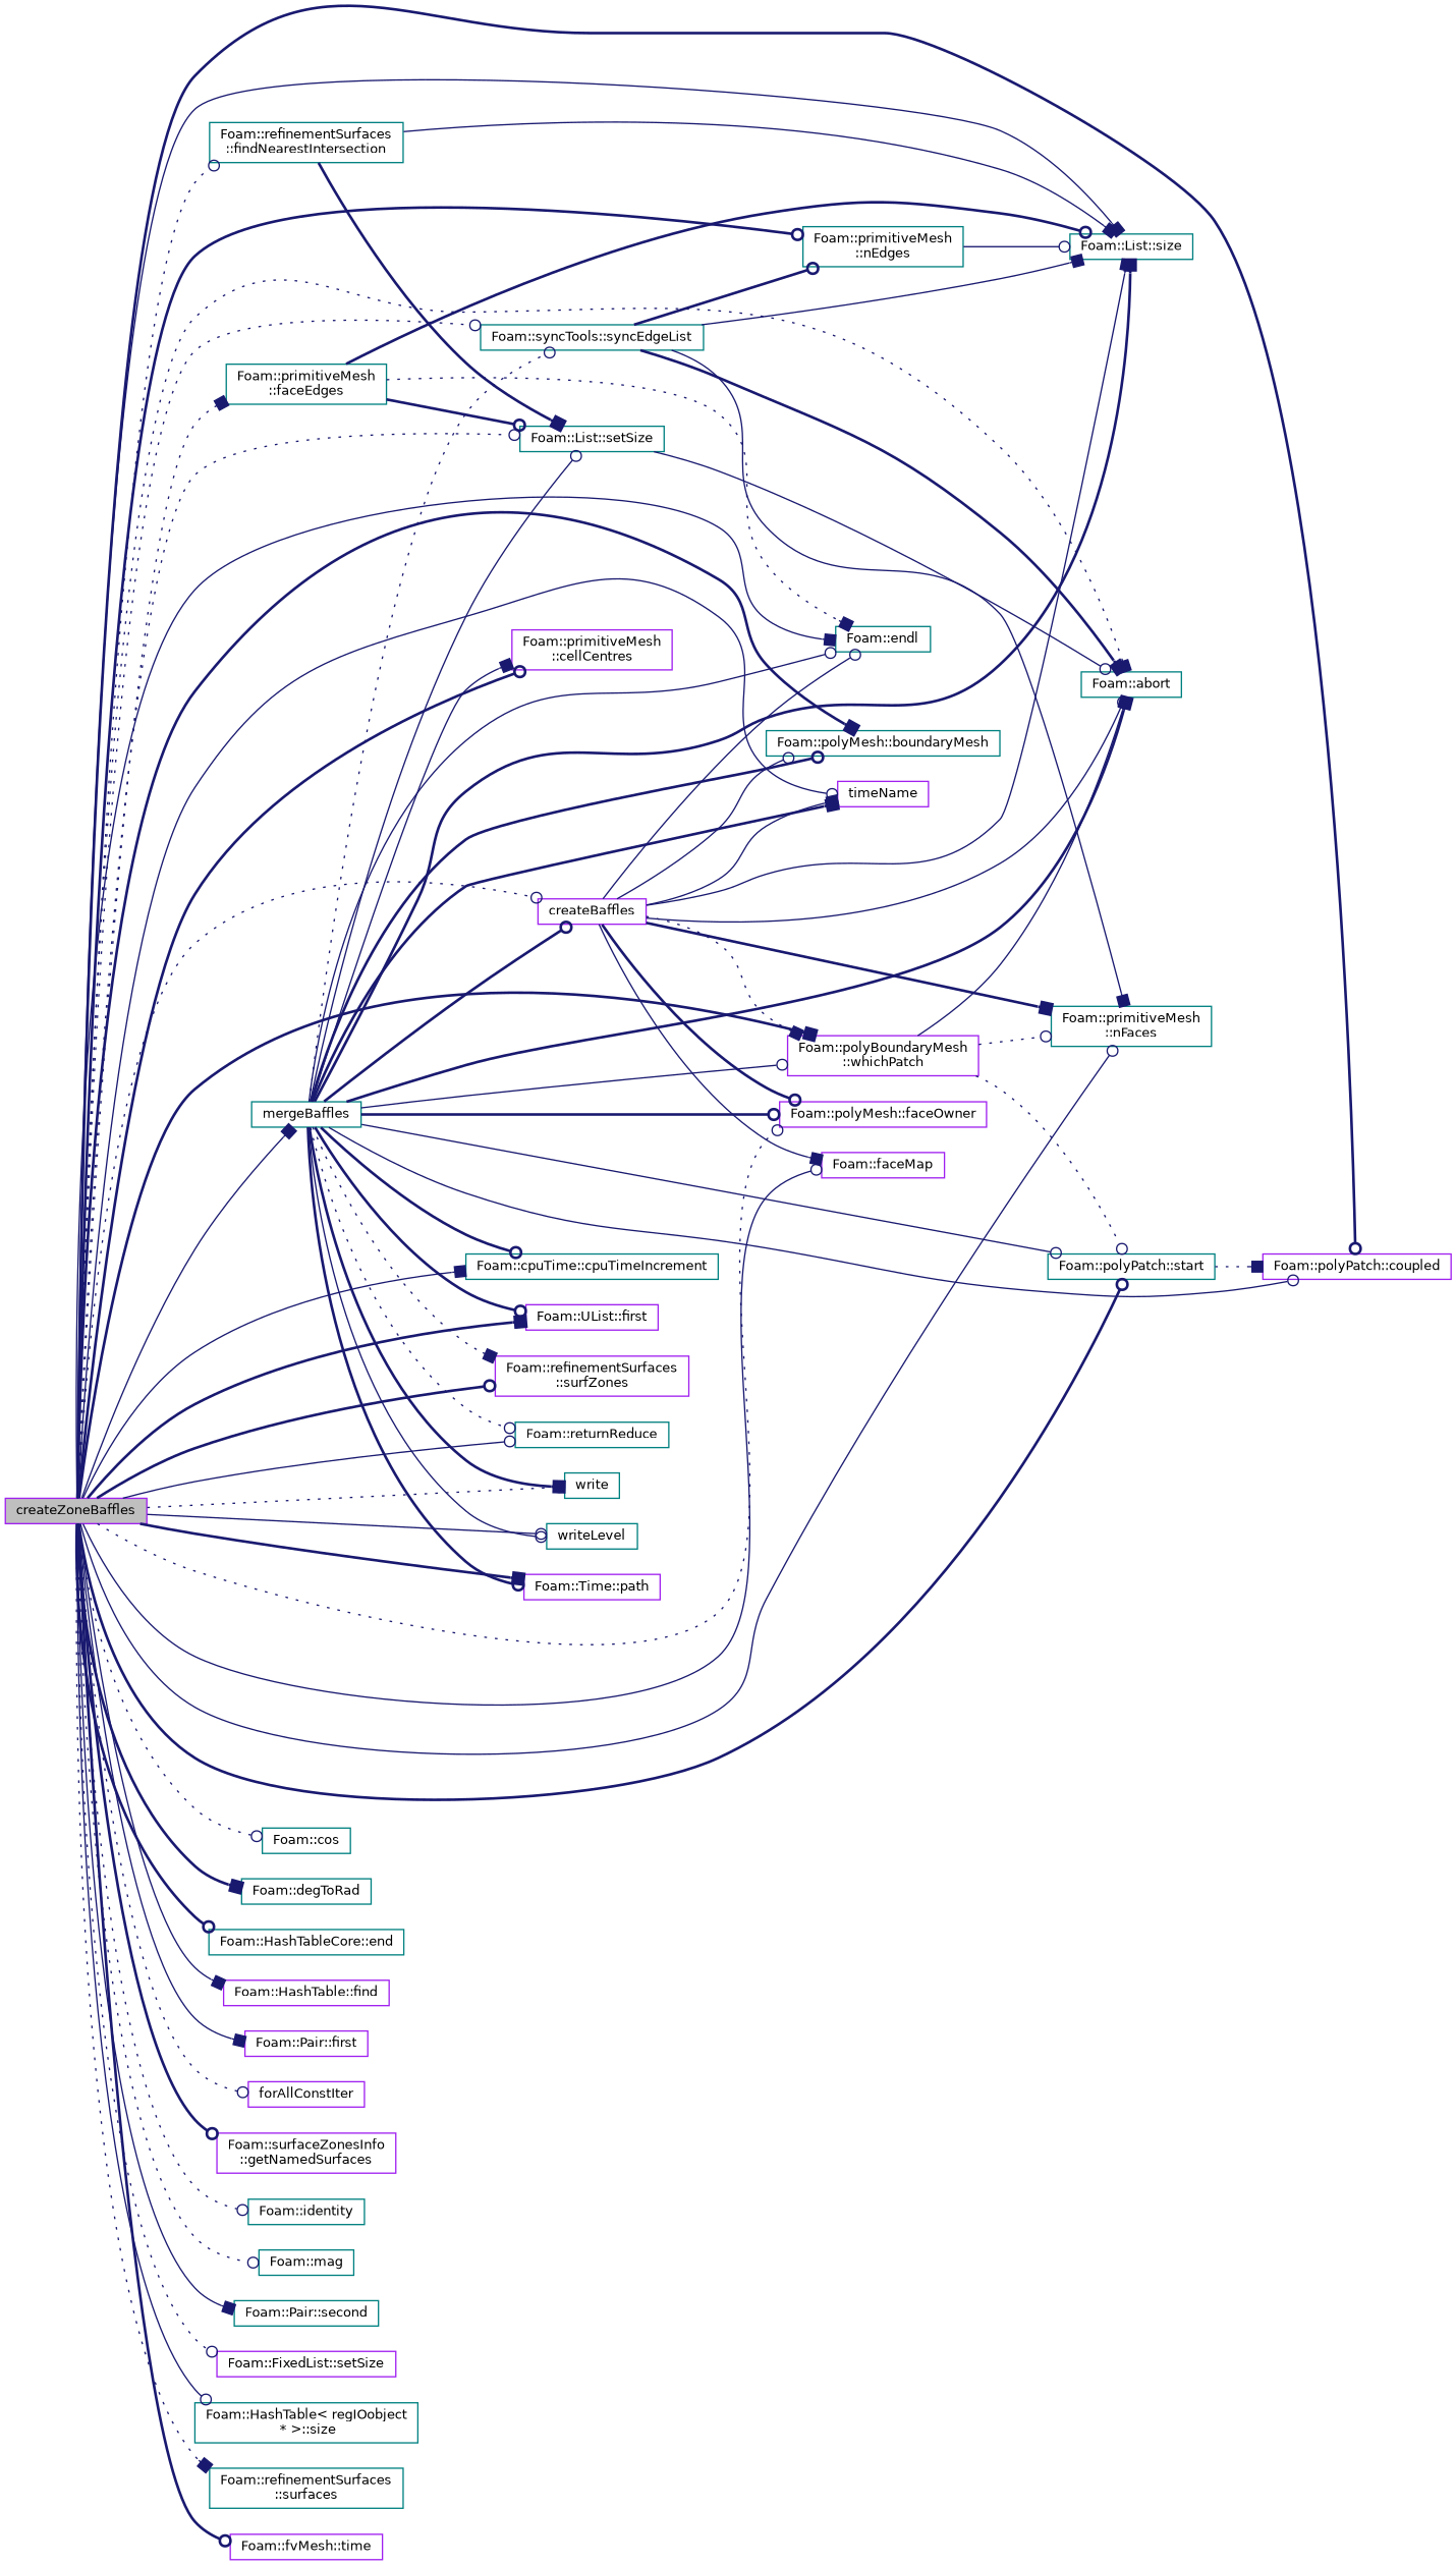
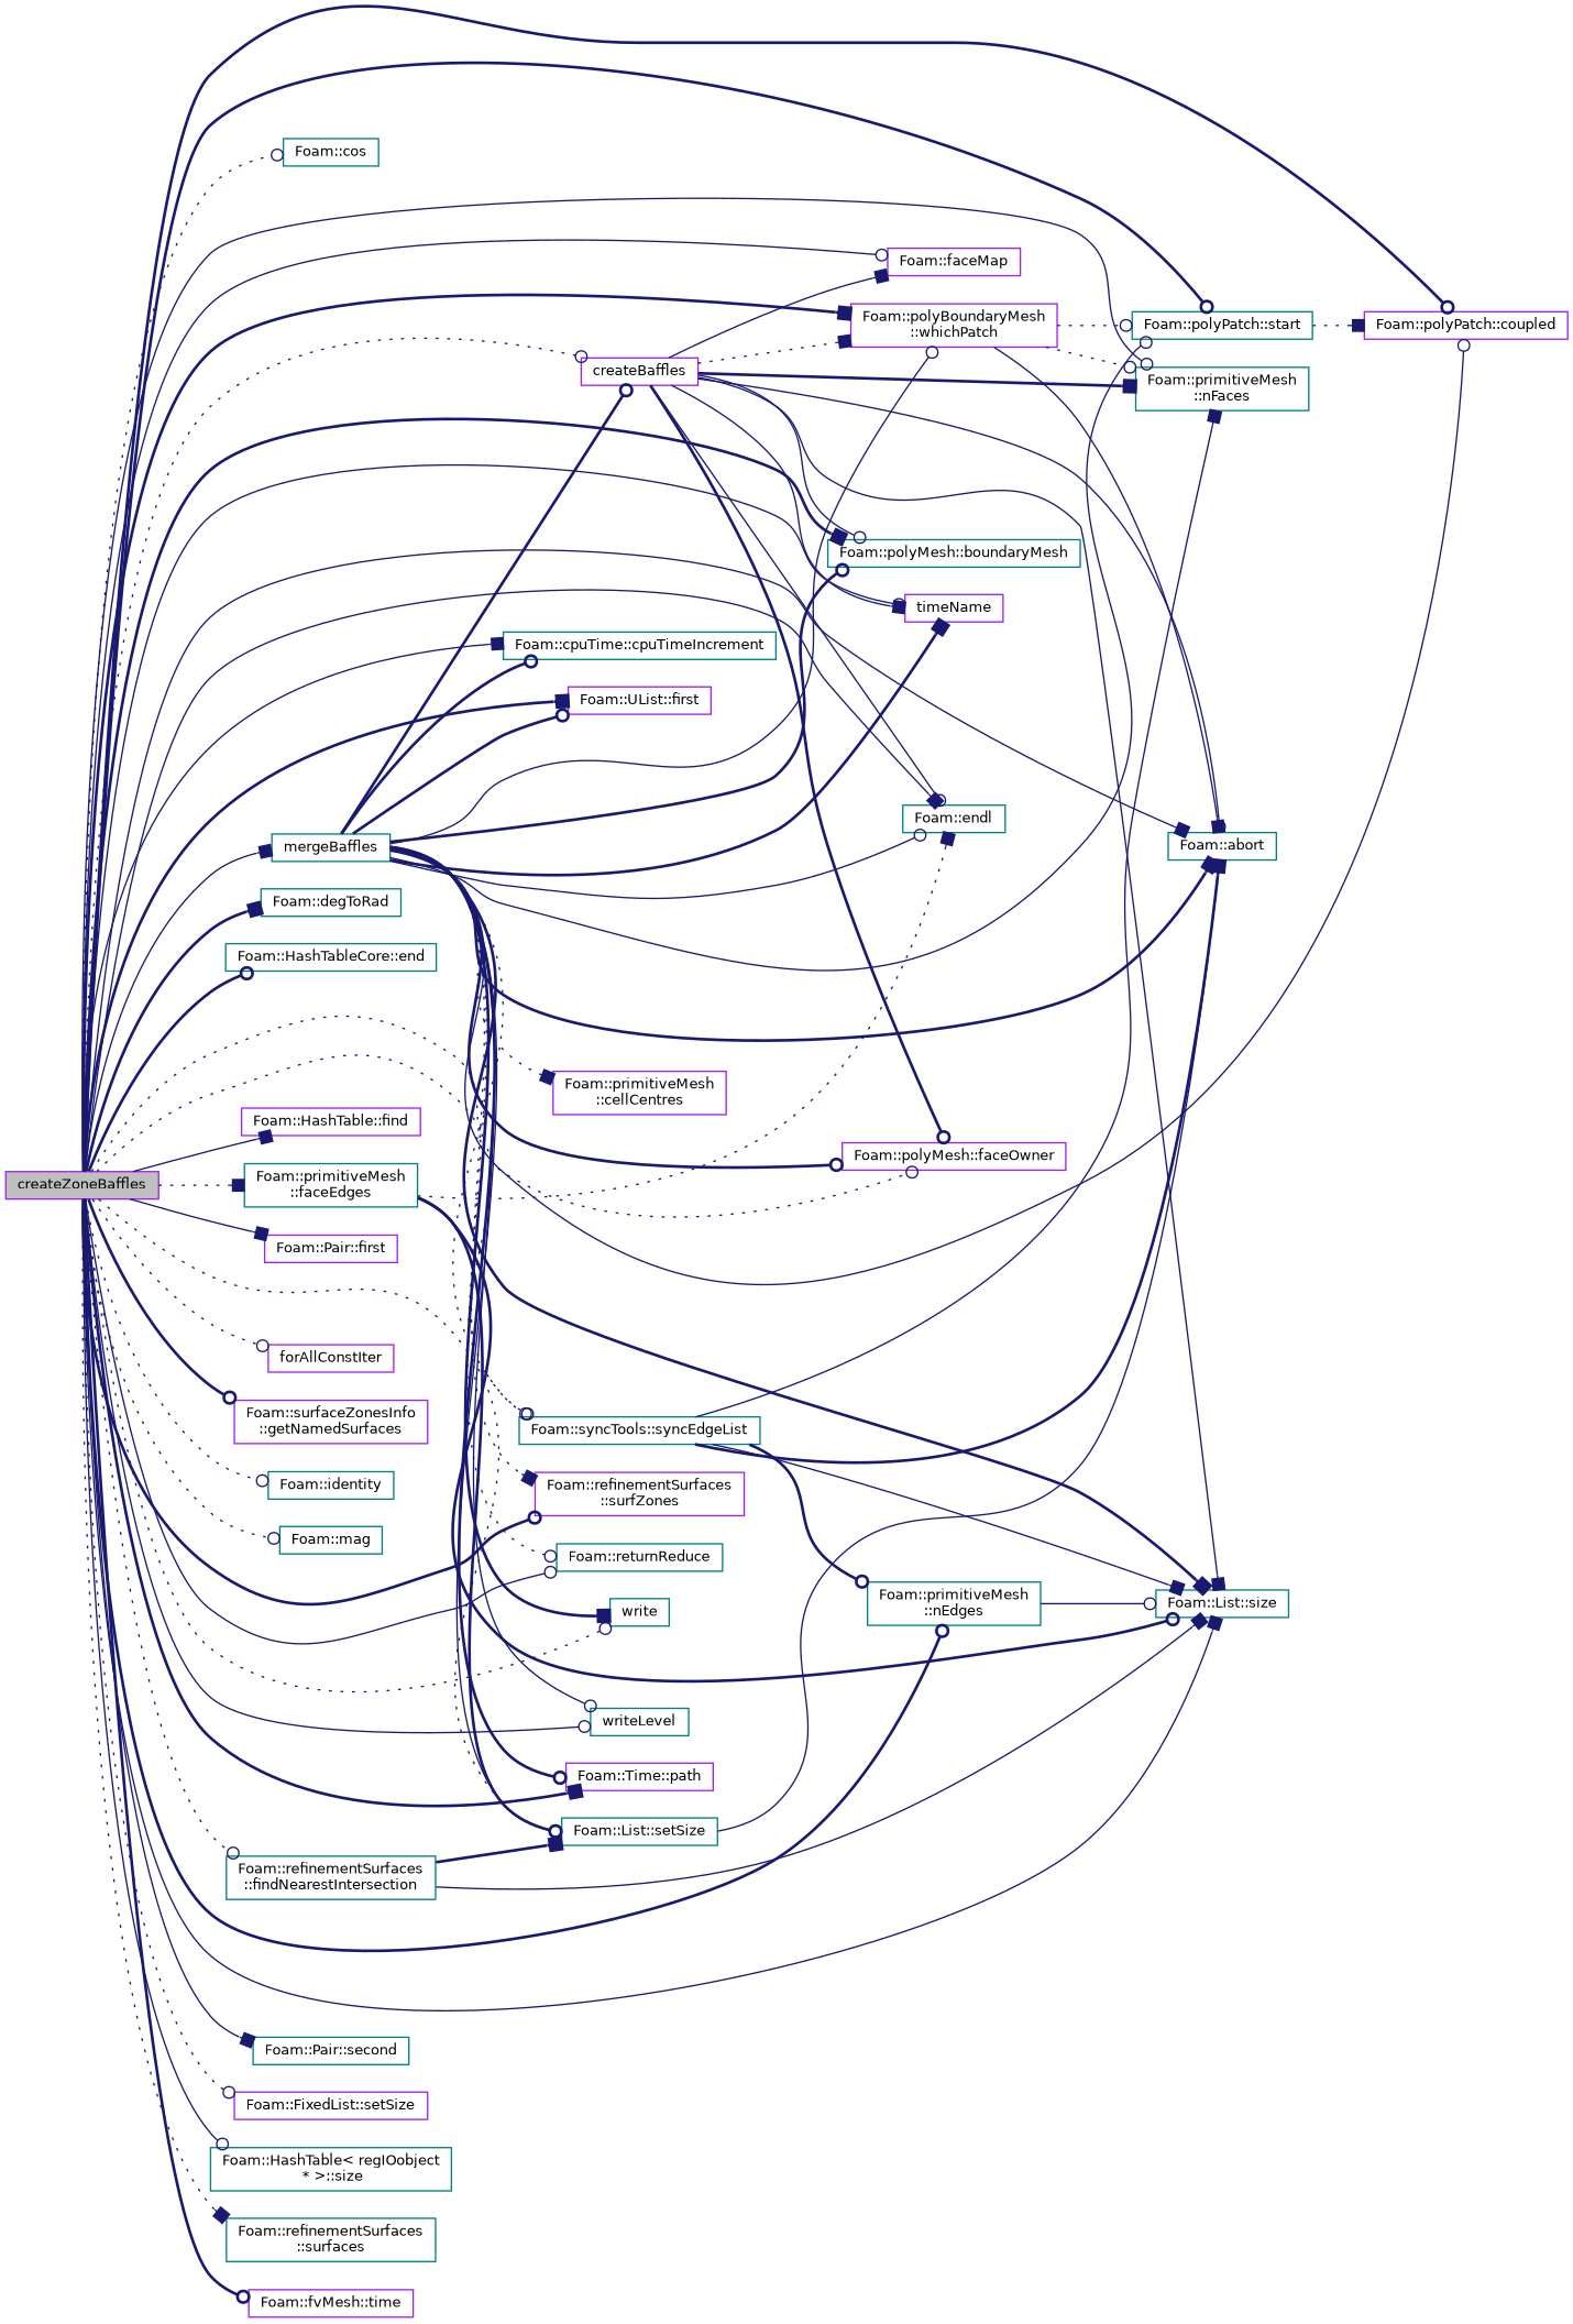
  digraph {
    rankdir=LR
    node [color=teal fontname=Helvetica fontsize=10 shape=record]
    edge [arrowhead=odot color=midnightblue fontname=Helvetica fontsize=10 labelfontname=Helvetica labelfontsize=10 style=solid]
    n1 [color=purple fillcolor=grey75 fontcolor=black height=0.2 label=createZoneBaffles style=filled width=0.4]
    n2 [height=0.2 label="Foam::abort" width=0.4]
    n3 [height=0.2 label="Foam::polyMesh::boundaryMesh" width=0.4]
    n4 [color=purple height=0.2 label="Foam::primitiveMesh\l::cellCentres" width=0.4]
    n5 [height=0.2 label="Foam::cos" width=0.4]
    n6 [color=purple height=0.2 label="Foam::polyPatch::coupled" width=0.4]
    n7 [height=0.2 label="Foam::cpuTime::cpuTimeIncrement" width=0.4]
    n8 [color=purple height=0.2 label=createBaffles width=0.4]
    n9 [height=0.2 label="Foam::endl" width=0.4]
    n10 [color=purple height=0.2 label="Foam::faceMap" width=0.4]
    n11 [color=purple height=0.2 label="Foam::polyMesh::faceOwner" width=0.4]
    n12 [height=0.2 label="Foam::primitiveMesh\l::nFaces" width=0.4]
    n13 [height=0.2 label="Foam::List::size" width=0.4]
    n14 [color=purple height=0.2 label=timeName width=0.4]
    n15 [color=purple height=0.2 label="Foam::polyBoundaryMesh\l::whichPatch" width=0.4]
    n16 [height=0.2 label="Foam::polyPatch::start" width=0.4]
    n17 [height=0.2 label="Foam::degToRad" width=0.4]
    n18 [height=0.2 label="Foam::HashTableCore::end" width=0.4]
    n19 [height=0.2 label="Foam::primitiveMesh\l::faceEdges" width=0.4]
    n20 [height=0.2 label="Foam::List::setSize" width=0.4]
    n21 [color=purple height=0.2 label="Foam::HashTable::find" width=0.4]
    n22 [height=0.2 label="Foam::refinementSurfaces\l::findNearestIntersection" width=0.4]
    n23 [color=purple height=0.2 label="Foam::Pair::first" width=0.4]
    n24 [color=purple height=0.2 label="Foam::UList::first" width=0.4]
    n25 [color=purple height=0.2 label=forAllConstIter width=0.4]
    n26 [color=purple height=0.2 label="Foam::surfaceZonesInfo\l::getNamedSurfaces" width=0.4]
    n27 [height=0.2 label="Foam::identity" width=0.4]
    n28 [height=0.2 label="Foam::mag" width=0.4]
    n29 [height=0.2 label=mergeBaffles width=0.4]
    n30 [color=purple height=0.2 label="Foam::refinementSurfaces\l::surfZones" width=0.4]
    n31 [height=0.2 label="Foam::returnReduce" width=0.4]
    n32 [height=0.2 label=write width=0.4]
    n33 [height=0.2 label=writeLevel width=0.4]
    n34 [color=purple height=0.2 label="Foam::Time::path" width=0.4]
    n35 [height=0.2 label="Foam::syncTools::syncEdgeList" width=0.4]
    n36 [height=0.2 label="Foam::primitiveMesh\l::nEdges" width=0.4]
    n37 [height=0.2 label="Foam::Pair::second" width=0.4]
    n38 [color=purple height=0.2 label="Foam::FixedList::setSize" width=0.4]
    n39 [height=0.2 label="Foam::HashTable\< regIOobject\l * \>::size" width=0.4]
    n40 [height=0.2 label="Foam::refinementSurfaces\l::surfaces" width=0.4]
    n41 [color=purple height=0.2 label="Foam::fvMesh::time" width=0.4]
-   n1 -> n2 [arrowhead=box style=dotted]
+   n1 -> n2 [arrowhead=box]
    n1 -> n3 [arrowhead=box style=bold]
-   n1 -> n4 [style=bold]
    n1 -> n5 [style=dotted]
    n1 -> n6 [style=bold]
    n1 -> n7 [arrowhead=box]
    n1 -> n8 [style=dotted]
    n1 -> n9 [arrowhead=box]
    n1 -> n10
    n1 -> n11 [style=dotted]
    n1 -> n12
    n1 -> n13 [arrowhead=box]
    n1 -> n14
    n1 -> n15 [arrowhead=box style=bold]
    n1 -> n16 [style=bold]
    n1 -> n17 [arrowhead=box style=bold]
    n1 -> n18 [style=bold]
    n1 -> n19 [arrowhead=box style=dotted]
    n1 -> n20 [style=dotted]
    n1 -> n21 [arrowhead=box]
    n1 -> n22 [style=dotted]
    n1 -> n23 [arrowhead=box]
    n1 -> n24 [arrowhead=box style=bold]
    n1 -> n25 [style=dotted]
    n1 -> n26 [style=bold]
    n1 -> n27 [style=dotted]
    n1 -> n28 [style=dotted]
    n1 -> n29 [arrowhead=box]
    n1 -> n30 [style=bold]
    n1 -> n31
    n1 -> n32 [style=dotted]
    n1 -> n33
    n1 -> n34 [arrowhead=box style=bold]
    n1 -> n35 [style=dotted]
    n1 -> n36 [style=bold]
    n1 -> n37 [arrowhead=box]
    n1 -> n38 [style=dotted]
    n1 -> n39
    n1 -> n40 [arrowhead=box style=dotted]
    n1 -> n41 [style=bold]
    n8 -> n2
    n8 -> n3
    n8 -> n9
    n8 -> n10 [arrowhead=box]
    n8 -> n11 [style=bold]
    n8 -> n12 [arrowhead=box style=bold]
    n8 -> n13 [arrowhead=box]
    n8 -> n14 [arrowhead=box]
    n8 -> n15 [arrowhead=box style=dotted]
    n15 -> n2 [arrowhead=box]
    n15 -> n12 [style=dotted]
    n15 -> n16 [style=dotted]
    n16 -> n6 [arrowhead=box style=dotted]
    n19 -> n9 [arrowhead=box style=dotted]
    n19 -> n13 [style=bold]
    n19 -> n20 [style=bold]
    n20 -> n2
    n22 -> n13 [arrowhead=box]
    n22 -> n20 [arrowhead=box style=bold]
    n29 -> n2 [arrowhead=box style=bold]
    n29 -> n3 [style=bold]
-   n29 -> n4 [arrowhead=box]
+   n29 -> n4 [arrowhead=box style=dotted]
    n29 -> n6
    n29 -> n7 [style=bold]
    n29 -> n8 [style=bold]
    n29 -> n9
    n29 -> n11 [style=bold]
    n29 -> n13 [arrowhead=box style=bold]
    n29 -> n14 [arrowhead=box style=bold]
    n29 -> n15
    n29 -> n16
    n29 -> n20
    n29 -> n24 [style=bold]
    n29 -> n30 [arrowhead=box style=dotted]
    n29 -> n31 [style=dotted]
    n29 -> n32 [arrowhead=box style=bold]
    n29 -> n33
    n29 -> n34 [style=bold]
    n29 -> n35 [style=dotted]
    n35 -> n2 [arrowhead=box style=bold]
    n35 -> n12 [arrowhead=box]
    n35 -> n13 [arrowhead=box]
    n35 -> n36 [style=bold]
    n36 -> n13
  }
